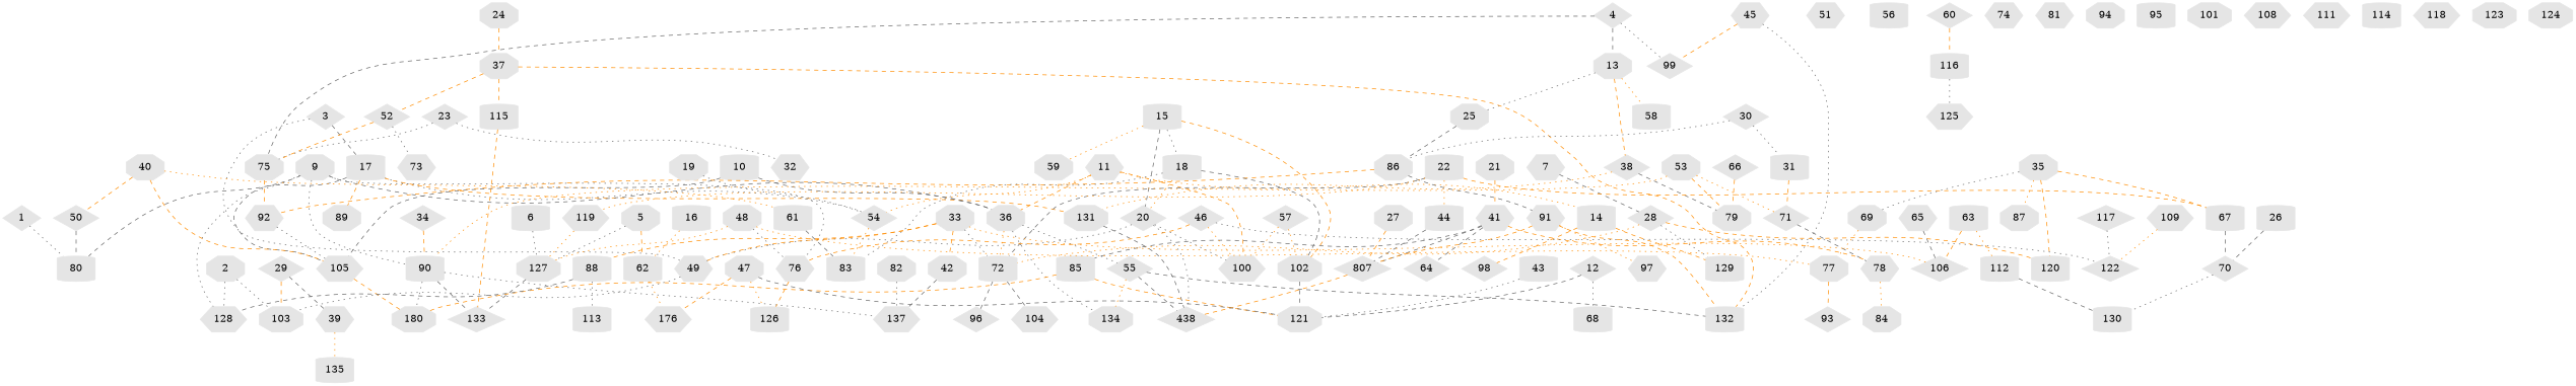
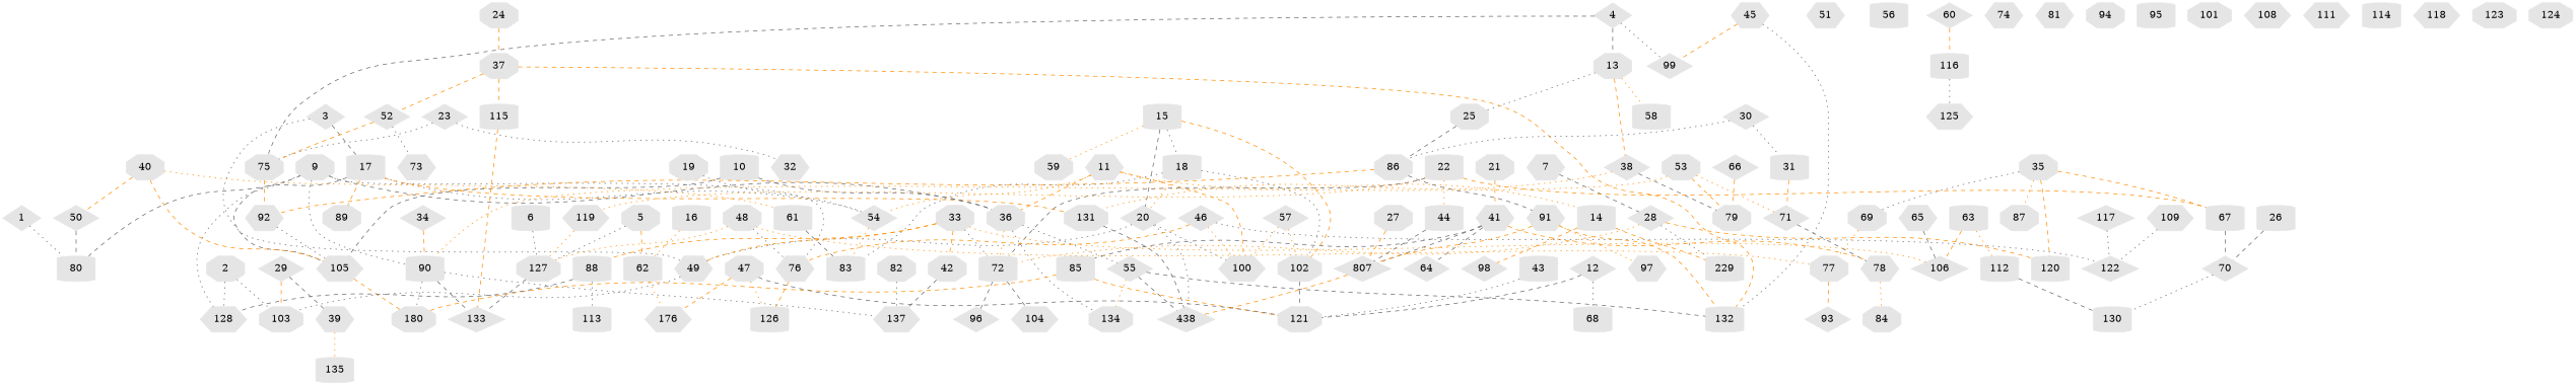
  graph {
    node [color=gray90 shape=octagon style=filled]
    edge [color=gray40 style=dashed]
    1 [shape=diamond]
    80 [shape=cylinder]
    2
    103
    128 [shape=hexagon]
    3 [shape=diamond]
    17 [shape=cylinder]
    49 [shape=hexagon]
    105 [shape=hexagon]
    54 [shape=diamond]
    89
    131
    4 [shape=diamond]
    13
    75
    99 [shape=diamond]
    25
    38 [shape=diamond]
    58 [shape=cylinder]
    92 [shape=hexagon]
    62 [shape=cylinder]
    5
    127
    n24 [label=176 shape=hexagon]
    133 [shape=diamond]
    6 [shape=cylinder]
    7 [shape=hexagon]
    28 [shape=diamond]
-   129 [shape=cylinder]
+   129 [shape=cylinder label=229]
    72 [shape=cylinder]
    120 [shape=cylinder]
    71 [shape=diamond]
    78 [shape=hexagon]
    132 [shape=cylinder]
    9
    36
    76 [shape=hexagon]
    90 [shape=cylinder]
    55 [shape=diamond]
    134
    126 [shape=cylinder]
    137 [shape=hexagon]
    n43 [label=180]
    10 [shape=cylinder]
    11 [shape=hexagon]
    14 [shape=cylinder]
    100 [shape=hexagon]
    98 [shape=diamond]
    83 [shape=cylinder]
    12 [shape=diamond]
    68 [shape=cylinder]
    121
    86
    79
    15 [shape=cylinder]
    18 [shape=cylinder]
    20 [shape=diamond]
    59
    102
    n60 [label=438 shape=diamond]
    16 [shape=cylinder]
    19
    41 [shape=hexagon]
    21
    n65 [label=807 shape=diamond]
    64 [shape=diamond]
    85 [shape=cylinder]
    22 [shape=cylinder]
    44 [shape=cylinder]
    67 [shape=cylinder]
    119 [shape=hexagon]
    70 [shape=diamond]
    96 [shape=diamond]
    104 [shape=hexagon]
    23 [shape=diamond]
    32 [shape=hexagon]
    24
    37
    52 [shape=diamond]
    115 [shape=cylinder]
    91 [shape=hexagon]
    26 [shape=cylinder]
    130 [shape=cylinder]
    27
    29 [shape=diamond]
    39 [shape=hexagon]
    135 [shape=cylinder]
    30 [shape=diamond]
    31 [shape=cylinder]
    33
    42
    88 [shape=cylinder]
    106 [shape=diamond]
    113 [shape=cylinder]
    34 [shape=diamond]
    35
    69
    87
    77
    73 [shape=hexagon]
    40
    50 [shape=diamond]
    61 [shape=cylinder]
    84
    43 [shape=cylinder]
    45 [shape=hexagon]
    46 [shape=diamond]
    122 [shape=diamond]
    47
    48
    93 [shape=diamond]
    51 [shape=hexagon]
    53
    56 [shape=cylinder]
    57 [shape=diamond]
    60 [shape=diamond]
    116 [shape=cylinder]
    125 [shape=hexagon]
    63 [shape=cylinder]
    112 [shape=cylinder]
    65 [shape=hexagon]
    66 [shape=diamond]
    74 [shape=hexagon]
    81 [shape=hexagon]
    82
    97 [shape=hexagon]
    94
    95 [shape=cylinder]
    101
    108 [shape=hexagon]
    109 [shape=hexagon]
    111 [shape=hexagon]
    114 [shape=cylinder]
    117 [shape=diamond]
    118 [shape=hexagon]
    123
    124
    1 -- 80 [style=dotted]
    2 -- 103 [style=dotted]
    2 -- 128 [style=dotted]
    3 -- 17
    3 -- 49 [style=dotted]
    17 -- 105
    17 -- 54 [style=dotted]
    17 -- 89 [color=darkorange]
    17 -- 131 [color=darkorange]
    49 -- 103 [style=dotted]
    105 -- n43 [color=darkorange]
    54 -- 83 [color=darkorange style=dotted]
    131 -- n60
    4 -- 13
    4 -- 75
    4 -- 99 [style=dotted]
    13 -- 25 [style=dotted]
    13 -- 38 [color=darkorange]
    13 -- 58 [color=darkorange style=dotted]
    75 -- 92 [color=darkorange]
    25 -- 86
    38 -- 131 [color=darkorange style=dotted]
    38 -- 79
    92 -- 105 [style=dotted]
    62 -- n24 [color=darkorange style=dotted]
    5 -- 62 [color=darkorange]
    5 -- 127 [style=dotted]
    127 -- 133
    6 -- 127 [style=dotted]
    7 -- 28
    28 -- 129 [style=dotted]
    28 -- 72 [color=darkorange style=dotted]
    28 -- 120 [color=darkorange]
    72 -- 96
    72 -- 104
    71 -- 78
    78 -- 84 [color=darkorange style=dotted]
    9 -- 80
    9 -- 128 [style=dotted]
    9 -- 36
    9 -- 76 [style=dotted]
    9 -- 90 [style=dotted]
    36 -- 72 [color=darkorange style=dotted]
    36 -- 55 [style=dotted]
    36 -- 134 [style=dotted]
    76 -- 126 [color=darkorange]
    90 -- 133
    90 -- 137 [style=dotted]
    90 -- n43 [style=dotted]
    55 -- 132
    55 -- 134 [color=darkorange style=dotted]
    55 -- n60
    10 -- 105
    10 -- 36
    11 -- 54 [color=darkorange style=dotted]
    11 -- 36 [color=darkorange]
    11 -- 14 [color=darkorange style=dotted]
    11 -- 100 [color=darkorange]
    14 -- 129 [color=darkorange]
    14 -- 98 [color=darkorange]
    12 -- 68 [style=dotted]
    12 -- 121
    86 -- 92 [color=darkorange]
    86 -- 91
    15 -- 18 [style=dotted]
    15 -- 20
    15 -- 59 [color=darkorange style=dotted]
    15 -- 102 [color=darkorange]
    18 -- 83 [style=dotted]
    18 -- 20 [color=darkorange style=dotted]
-   18 -- 102
+   18 -- 102 [style=dotted]
    20 -- 49 [style=dotted]
    20 -- 100 [style=dotted]
    20 -- n60 [style=dotted]
    102 -- 121
    16 -- 62 [color=darkorange style=dotted]
    19 -- 54 [style=dotted]
    41 -- 78 [color=darkorange]
    41 -- n65
    41 -- 64
    41 -- 85
    21 -- 41 [color=darkorange]
    n65 -- n60 [color=darkorange]
    85 -- n43 [color=darkorange]
    85 -- 121 [color=darkorange]
    22 -- 72
    22 -- 44 [color=darkorange style=dotted]
    22 -- 67 [color=darkorange]
    22 -- 119 [color=darkorange style=dotted]
    44 -- n65
    67 -- 70
    119 -- 127 [color=darkorange style=dotted]
    70 -- 130 [style=dotted]
    23 -- 75 [style=dotted]
    23 -- 32 [style=dotted]
    24 -- 37 [color=darkorange]
    37 -- 132 [color=darkorange]
    37 -- 52 [color=darkorange]
    37 -- 115 [color=darkorange]
    52 -- 75 [color=darkorange]
    52 -- 73 [style=dotted]
    115 -- 133 [color=darkorange]
    91 -- 132 [color=darkorange]
    91 -- n65 [color=darkorange]
    91 -- 97 [color=darkorange style=dotted]
    26 -- 70
    27 -- n65 [color=darkorange]
    29 -- 103 [color=darkorange]
    29 -- 39
    39 -- 135 [color=darkorange style=dotted]
    30 -- 86 [style=dotted]
    30 -- 31 [style=dotted]
    31 -- 71 [color=darkorange]
    33 -- 49 [color=darkorange]
    33 -- 72 [style=dotted]
    33 -- 42 [color=darkorange]
    33 -- 88 [color=darkorange]
    33 -- 106 [color=darkorange style=dotted]
    42 -- 137
    88 -- 128
    88 -- 113 [style=dotted]
    34 -- 90 [color=darkorange]
    35 -- 120 [color=darkorange]
    35 -- 67 [color=darkorange]
    35 -- 69 [style=dotted]
    35 -- 87 [color=darkorange style=dotted]
    69 -- 77 [color=darkorange style=dotted]
    77 -- 93 [color=darkorange]
    40 -- 105 [color=darkorange]
    40 -- 50 [color=darkorange]
    40 -- 61 [color=darkorange style=dotted]
    50 -- 80
    61 -- 83
    43 -- 121 [style=dotted]
    45 -- 99 [color=darkorange]
    45 -- 132 [style=dotted]
    46 -- 76 [color=darkorange]
    46 -- 100 [color=darkorange style=dotted]
    46 -- 122 [style=dotted]
    47 -- n24 [color=darkorange]
    47 -- 126 [color=darkorange style=dotted]
    47 -- 121
    48 -- 127 [color=darkorange style=dotted]
    48 -- 76 [style=dotted]
    48 -- 77 [color=darkorange style=dotted]
    53 -- 71 [color=darkorange style=dotted]
    53 -- 90 [color=darkorange style=dotted]
    53 -- 79 [color=darkorange]
    57 -- 100 [color=darkorange style=dotted]
    57 -- 102 [color=darkorange style=dotted]
    60 -- 116 [color=darkorange]
    116 -- 125 [style=dotted]
    63 -- 106 [color=darkorange]
    63 -- 112 [color=darkorange style=dotted]
    112 -- 130
    65 -- 106
    66 -- 79 [color=darkorange]
    82 -- 137 [style=dotted]
-   109 -- 122 [color=darkorange style=dotted]
+   109 -- 122 [style=dotted]
    117 -- 122 [style=dotted]
  }
